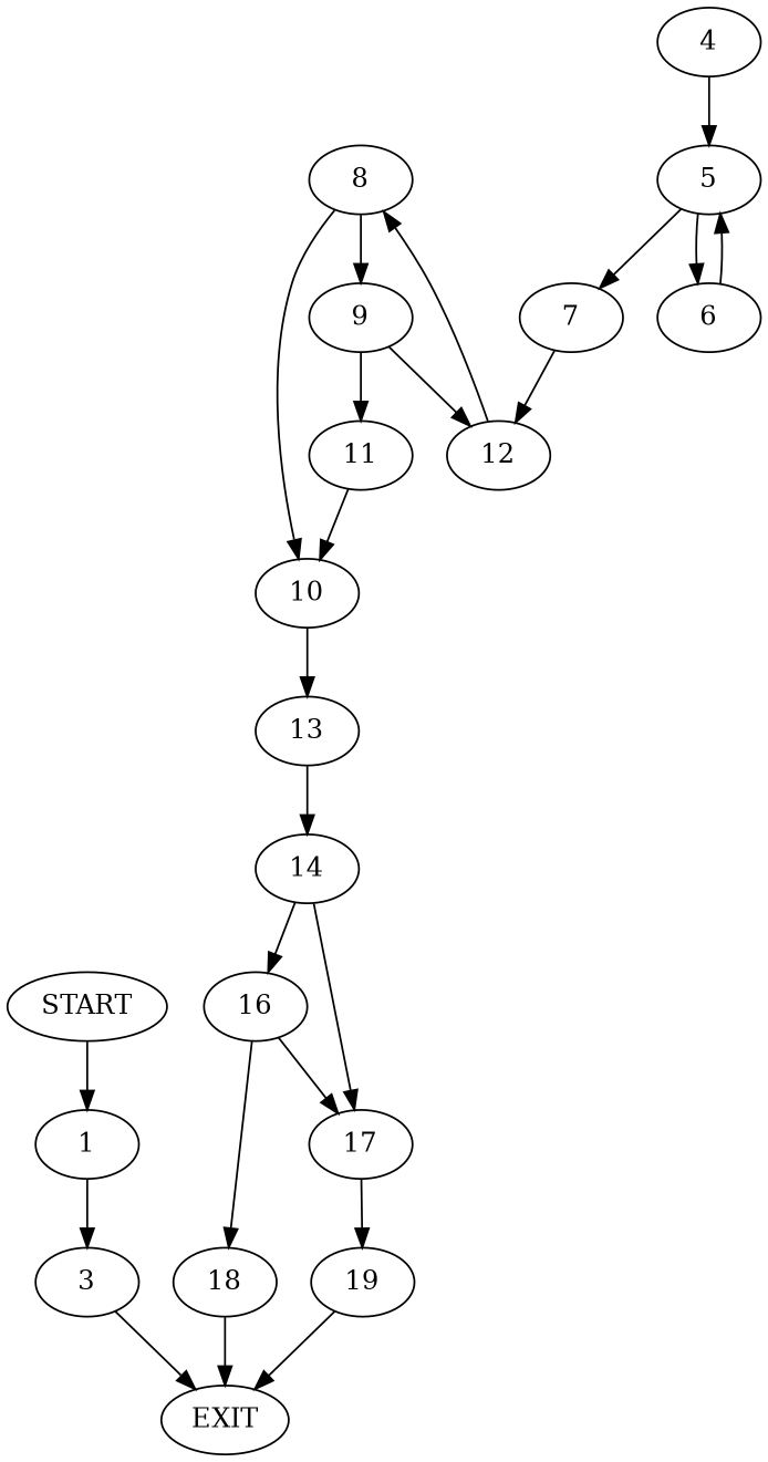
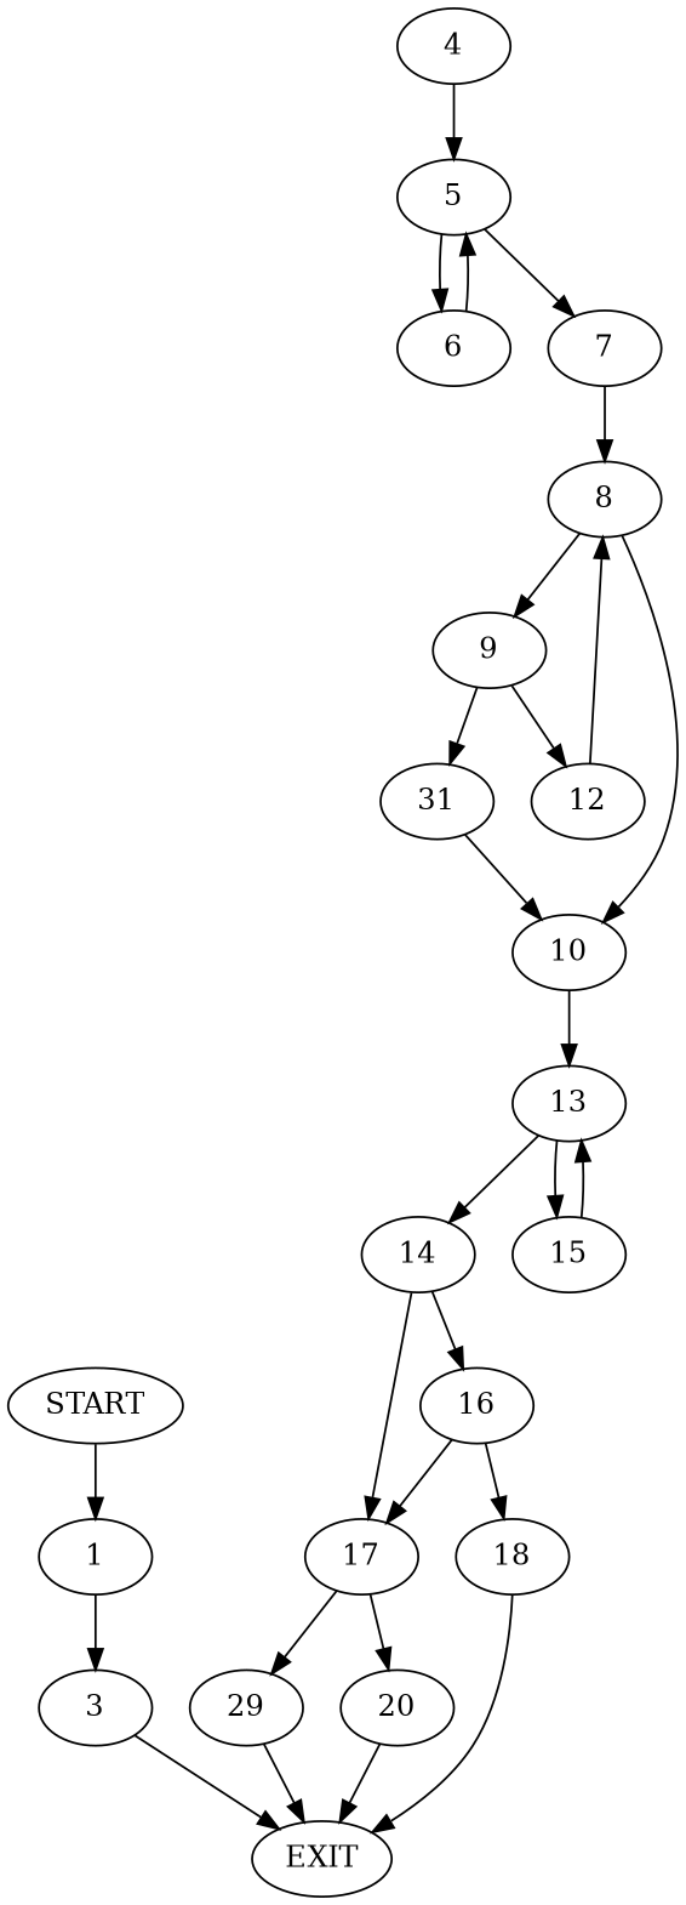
  digraph {
    n1 [label=START]
    1
    3
    n4 [label=EXIT]
    4
    5
    6
    7
    8
    9
    10
-   11
+   11 [label=31]
    12
    13
    14
+   15
    16
    17
    18
-   19
+   19 [label=29]
+   20
    n1 -> 1
    1 -> 3
    3 -> n4
    4 -> 5
    5 -> 6
    5 -> 7
    6 -> 5
-   7 -> 12
+   7 -> 8
    8 -> 9
    8 -> 10
    9 -> 11
    9 -> 12
    10 -> 13
    11 -> 10
    12 -> 8
    13 -> 14
+   13 -> 15
    14 -> 16
    14 -> 17
+   15 -> 13
    16 -> 17
    16 -> 18
    17 -> 19
+   17 -> 20
    18 -> n4
    19 -> n4
+   20 -> n4
  }
